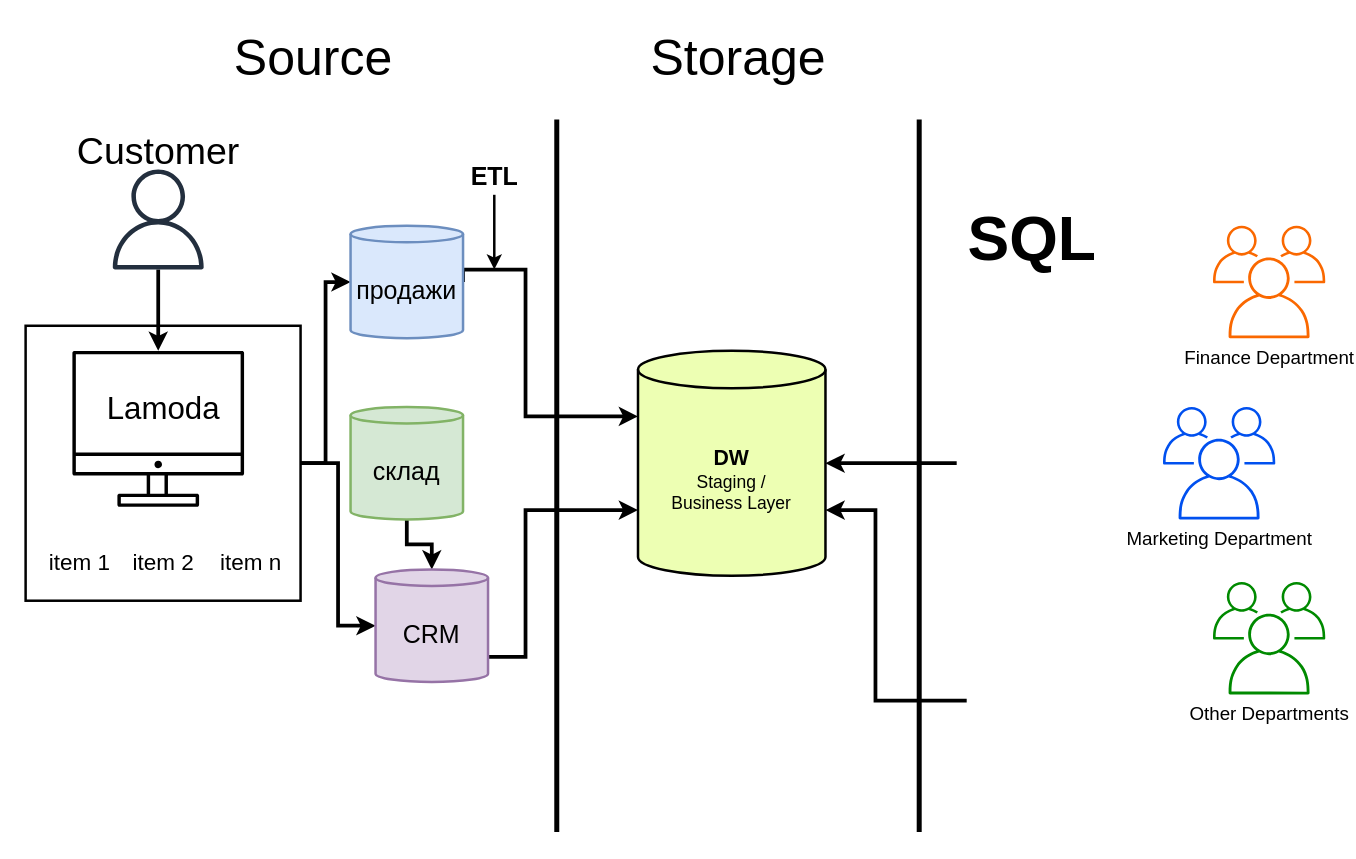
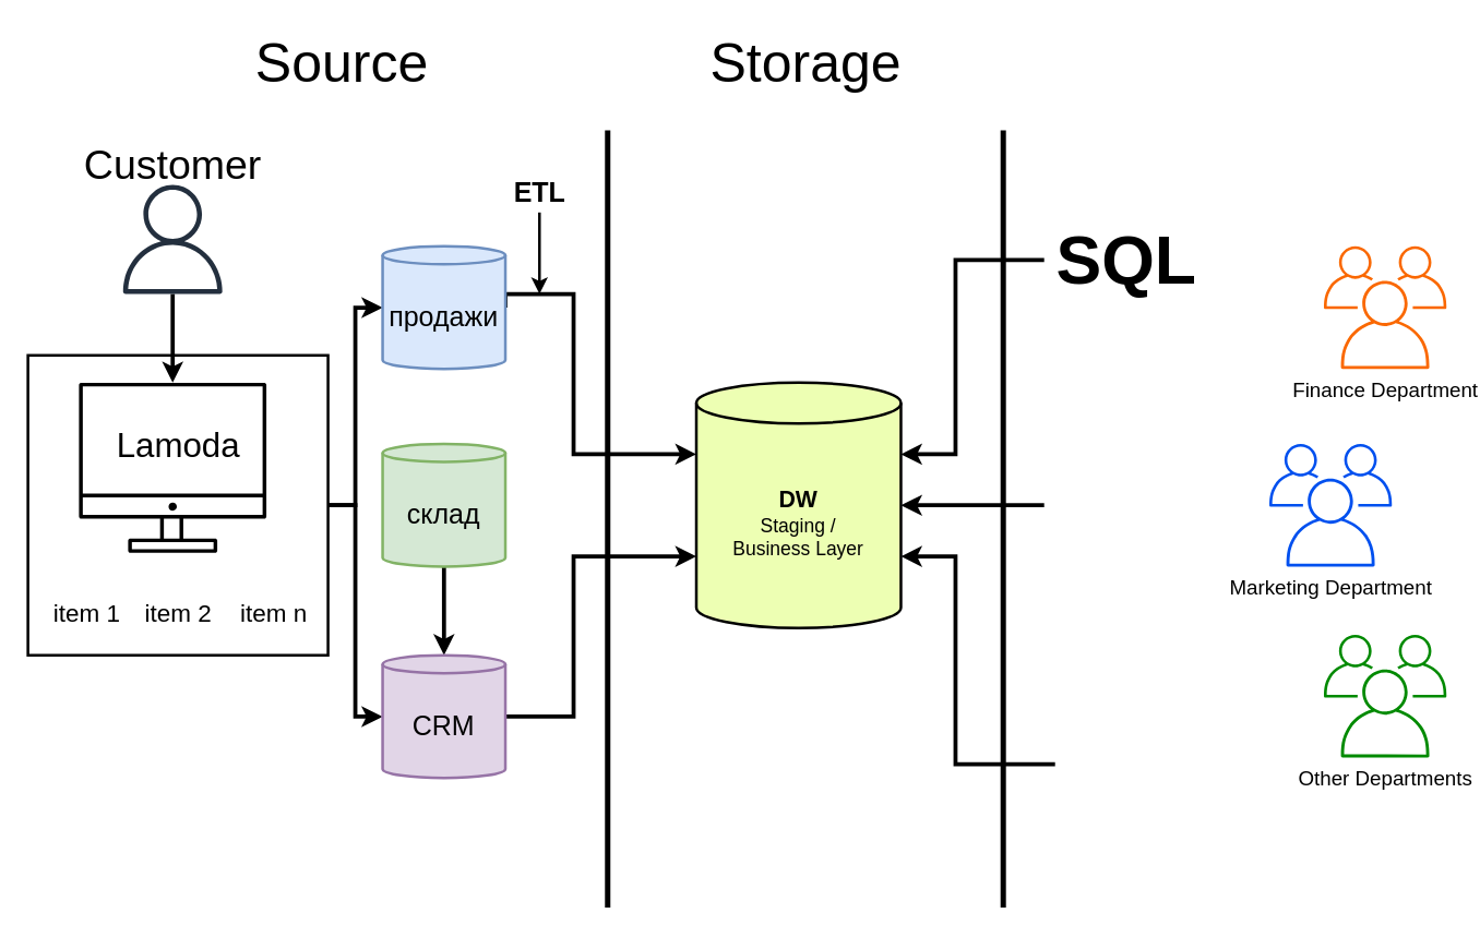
  <mxCell id="0" />
  <mxCell id="1" parent="0" />
  <mxCell id="2" style="edgeStyle=orthogonalEdgeStyle;rounded=0;orthogonalLoop=1;jettySize=auto;html=1;exitX=1;exitY=0.5;exitDx=0;exitDy=0;entryX=0;entryY=0.5;entryDx=0;entryDy=0;entryPerimeter=0;fontSize=14;fontColor=#000000;strokeWidth=3;" edge="1" parent="1" source="4" target="14"><mxGeometry relative="1" as="geometry" /></mxCell>
  <mxCell id="3" style="edgeStyle=orthogonalEdgeStyle;rounded=0;orthogonalLoop=1;jettySize=auto;html=1;entryX=0;entryY=0.5;entryDx=0;entryDy=0;entryPerimeter=0;labelBackgroundColor=none;fontSize=14;fontColor=#000000;fillColor=#96F5FF;strokeWidth=3;" edge="1" parent="1" source="4" target="18"><mxGeometry relative="1" as="geometry" /></mxCell>
  <mxCell id="4" value="" style="whiteSpace=wrap;html=1;aspect=fixed;rounded=0;shadow=0;glass=0;sketch=0;fontSize=17;strokeWidth=2;fillColor=none;" vertex="1" parent="1"><mxGeometry x="20" y="260" width="220" height="220" as="geometry" /></mxCell>
  <mxCell id="5" value="&lt;font style=&quot;font-size: 40px;&quot;&gt;Source&lt;/font&gt;" style="text;html=1;align=center;verticalAlign=middle;resizable=0;points=[];autosize=1;strokeColor=none;fontSize=40;" vertex="1" parent="1"><mxGeometry x="180" y="20" width="140" height="50" as="geometry" /></mxCell>
  <mxCell id="6" style="edgeStyle=orthogonalEdgeStyle;rounded=0;orthogonalLoop=1;jettySize=auto;html=1;fontSize=17;fontColor=#000000;strokeWidth=3;" edge="1" parent="1" source="7" target="8"><mxGeometry relative="1" as="geometry" /></mxCell>
  <mxCell id="7" value="" style="outlineConnect=0;fontColor=#232F3E;gradientColor=none;fillColor=#232F3E;strokeColor=none;dashed=0;verticalLabelPosition=bottom;verticalAlign=top;align=center;html=1;fontSize=12;fontStyle=0;aspect=fixed;pointerEvents=1;shape=mxgraph.aws4.user;" vertex="1" parent="1"><mxGeometry x="86.11" y="135" width="80" height="80" as="geometry" /></mxCell>
  <mxCell id="8" value="" style="outlineConnect=0;gradientColor=none;fontColor=#545B64;strokeColor=none;dashed=0;verticalLabelPosition=bottom;verticalAlign=top;align=center;html=1;fontSize=12;fontStyle=0;aspect=fixed;shape=mxgraph.aws4.illustration_desktop;pointerEvents=1;glass=1;strokeWidth=2;fillColor=#000000;" vertex="1" parent="1"><mxGeometry x="57.43" y="280" width="137.36" height="125" as="geometry" /></mxCell>
  <mxCell id="9" value="&lt;font style=&quot;font-size: 25px&quot;&gt;Lamoda&lt;/font&gt;" style="text;html=1;align=center;verticalAlign=middle;resizable=0;points=[];autosize=1;strokeColor=none;fontSize=17;fontColor=#000000;" vertex="1" parent="1"><mxGeometry x="75" y="310" width="110" height="30" as="geometry" /></mxCell>
  <mxCell id="10" value="&lt;font style=&quot;font-size: 18px&quot;&gt;item 1&lt;/font&gt;" style="text;html=1;align=center;verticalAlign=middle;resizable=0;points=[];autosize=1;strokeColor=none;fontSize=14;fontColor=#000000;" vertex="1" parent="1"><mxGeometry x="32.81" y="440" width="60" height="20" as="geometry" /></mxCell>
  <mxCell id="11" value="&lt;font style=&quot;font-size: 18px&quot;&gt;item 2&lt;/font&gt;" style="text;html=1;align=center;verticalAlign=middle;resizable=0;points=[];autosize=1;strokeColor=none;fontSize=14;fontColor=#000000;" vertex="1" parent="1"><mxGeometry x="100" y="440" width="60" height="20" as="geometry" /></mxCell>
  <mxCell id="12" value="&lt;font style=&quot;font-size: 18px&quot;&gt;item n&lt;/font&gt;" style="text;html=1;align=center;verticalAlign=middle;resizable=0;points=[];autosize=1;strokeColor=none;fontSize=14;fontColor=#000000;" vertex="1" parent="1"><mxGeometry x="170" y="440" width="60" height="20" as="geometry" /></mxCell>
  <mxCell id="13" style="edgeStyle=orthogonalEdgeStyle;rounded=0;orthogonalLoop=1;jettySize=auto;html=1;exitX=1;exitY=0.5;exitDx=0;exitDy=0;exitPerimeter=0;entryX=0;entryY=0;entryDx=0;entryDy=52.5;entryPerimeter=0;labelBackgroundColor=none;fontSize=14;fontColor=#000000;fillColor=#96F5FF;strokeWidth=3;" edge="1" parent="1" source="14" target="21"><mxGeometry relative="1" as="geometry"><Array as="points"><mxPoint x="420" y="215" /><mxPoint x="420" y="332" /></Array></mxGeometry></mxCell>
  <mxCell id="14" value="&lt;font style=&quot;font-size: 20px&quot;&gt;продажи&lt;/font&gt;" style="shape=cylinder3;whiteSpace=wrap;html=1;boundedLbl=1;backgroundOutline=1;size=6.6;rounded=0;shadow=0;glass=0;sketch=0;fontSize=14;strokeWidth=2;fillColor=#dae8fc;strokeColor=#6c8ebf;" vertex="1" parent="1"><mxGeometry x="280" y="180" width="90" height="90" as="geometry" /></mxCell>
  <mxCell id="15" style="edgeStyle=orthogonalEdgeStyle;orthogonalLoop=1;jettySize=auto;html=1;fontSize=17;fontColor=#000000;rounded=0;strokeWidth=3;" edge="1" parent="1" source="16" target="18"><mxGeometry relative="1" as="geometry" /></mxCell>
  <mxCell id="16" value="&lt;font style=&quot;font-size: 20px&quot;&gt;склад&lt;/font&gt;" style="shape=cylinder3;whiteSpace=wrap;html=1;boundedLbl=1;backgroundOutline=1;size=6.6;rounded=0;shadow=0;glass=0;sketch=0;fontSize=14;strokeWidth=2;fillColor=#d5e8d4;strokeColor=#82b366;" vertex="1" parent="1"><mxGeometry x="280" y="325" width="90" height="90" as="geometry" /></mxCell>
  <mxCell id="17" style="edgeStyle=orthogonalEdgeStyle;rounded=0;orthogonalLoop=1;jettySize=auto;html=1;entryX=0;entryY=0;entryDx=0;entryDy=127.5;entryPerimeter=0;labelBackgroundColor=none;fontSize=14;fontColor=#000000;fillColor=#96F5FF;strokeWidth=3;" edge="1" parent="1" source="18" target="21"><mxGeometry relative="1" as="geometry"><Array as="points"><mxPoint x="420" y="525" /><mxPoint x="420" y="407" /></Array></mxGeometry></mxCell>
- <mxCell id="18" value="&lt;font style=&quot;font-size: 20px&quot;&gt;CRM&lt;/font&gt;" style="shape=cylinder3;whiteSpace=wrap;html=1;boundedLbl=1;backgroundOutline=1;size=6.6;rounded=0;shadow=0;glass=0;sketch=0;fontSize=14;strokeWidth=2;fillColor=#e1d5e7;strokeColor=#9673a6;" vertex="1" parent="1"><mxGeometry x="300" y="455" width="90" height="90" as="geometry" /></mxCell>
+ <mxCell id="18" value="&lt;font style=&quot;font-size: 20px&quot;&gt;CRM&lt;/font&gt;" style="shape=cylinder3;whiteSpace=wrap;html=1;boundedLbl=1;backgroundOutline=1;size=6.6;rounded=0;shadow=0;glass=0;sketch=0;fontSize=14;strokeWidth=2;fillColor=#e1d5e7;strokeColor=#9673a6;" vertex="1" parent="1"><mxGeometry x="280" y="480" width="90" height="90" as="geometry" /></mxCell>
  <mxCell id="19" value="&lt;font style=&quot;font-size: 30px&quot;&gt;Customer&lt;/font&gt;" style="text;html=1;align=center;verticalAlign=middle;resizable=0;points=[];autosize=1;strokeColor=none;fontSize=14;fontColor=#000000;" vertex="1" parent="1"><mxGeometry x="51.11" y="105" width="150" height="30" as="geometry" /></mxCell>
  <mxCell id="20" value="&lt;font style=&quot;font-size: 40px;&quot;&gt;Storage&lt;/font&gt;" style="text;html=1;align=center;verticalAlign=middle;resizable=0;points=[];autosize=1;strokeColor=none;fontSize=40;" vertex="1" parent="1"><mxGeometry x="510" y="20" width="160" height="50" as="geometry" /></mxCell>
  <mxCell id="21" value="&lt;font style=&quot;font-size: 17px&quot;&gt;&lt;b&gt;DW&lt;/b&gt;&lt;/font&gt;&lt;br&gt;Staging /&lt;br&gt;Business Layer" style="shape=cylinder3;whiteSpace=wrap;html=1;boundedLbl=1;backgroundOutline=1;size=15;rounded=0;shadow=0;glass=0;sketch=0;fontSize=14;fontColor=#000000;strokeWidth=2;fillColor=#EDFFB3;gradientColor=none;" vertex="1" parent="1"><mxGeometry x="510" y="280" width="150" height="180" as="geometry" /></mxCell>
  <mxCell id="22" style="edgeStyle=orthogonalEdgeStyle;rounded=0;orthogonalLoop=1;jettySize=auto;html=1;labelBackgroundColor=none;fontSize=20;fontColor=#000000;strokeWidth=2;fillColor=#96F5FF;verticalAlign=middle;" edge="1" parent="1" source="23"><mxGeometry relative="1" as="geometry"><mxPoint x="395" y="215" as="targetPoint" /></mxGeometry></mxCell>
  <mxCell id="23" value="&lt;font style=&quot;font-size: 20px;&quot;&gt;&lt;span style=&quot;font-size: 20px;&quot;&gt;&lt;span style=&quot;font-size: 20px;&quot;&gt;ETL&lt;/span&gt;&lt;/span&gt;&lt;/font&gt;" style="text;html=1;align=center;verticalAlign=middle;resizable=0;points=[];autosize=1;strokeColor=none;fontSize=20;fontColor=#000000;fillColor=#ffffff;strokeWidth=3;fontStyle=1" vertex="1" parent="1"><mxGeometry x="370" y="125" width="50" height="30" as="geometry" /></mxCell>
  <mxCell id="24" value="&lt;font style=&quot;font-size: 15px&quot;&gt;Finance Department&lt;/font&gt;" style="outlineConnect=0;strokeColor=#C73500;dashed=0;verticalLabelPosition=bottom;verticalAlign=top;align=center;html=1;fontSize=12;fontStyle=0;aspect=fixed;shape=mxgraph.aws4.illustration_users;pointerEvents=1;rounded=0;shadow=0;glass=0;sketch=0;fillColor=#fa6800;fontColor=#000000;" vertex="1" parent="1"><mxGeometry x="970" y="180" width="90" height="90" as="geometry" /></mxCell>
  <mxCell id="25" value="&lt;font color=&quot;#000000&quot; style=&quot;font-size: 15px&quot;&gt;Marketing Department&lt;/font&gt;" style="outlineConnect=0;fontColor=#ffffff;strokeColor=#001DBC;dashed=0;verticalLabelPosition=bottom;verticalAlign=top;align=center;html=1;fontSize=12;fontStyle=0;aspect=fixed;shape=mxgraph.aws4.illustration_users;pointerEvents=1;rounded=0;shadow=0;glass=0;sketch=0;fillColor=#0050ef;" vertex="1" parent="1"><mxGeometry x="930" y="325" width="90" height="90" as="geometry" /></mxCell>
  <mxCell id="26" value="&lt;font color=&quot;#000000&quot; style=&quot;font-size: 15px&quot;&gt;Other Departments&lt;/font&gt;" style="outlineConnect=0;strokeColor=#005700;dashed=0;verticalLabelPosition=bottom;verticalAlign=top;align=center;html=1;fontSize=12;fontStyle=0;aspect=fixed;shape=mxgraph.aws4.illustration_users;pointerEvents=1;rounded=0;shadow=0;glass=0;sketch=0;fillColor=#008a00;fontColor=#ffffff;" vertex="1" parent="1"><mxGeometry x="970" y="465" width="90" height="90" as="geometry" /></mxCell>
+ <mxCell id="27" style="edgeStyle=orthogonalEdgeStyle;rounded=0;orthogonalLoop=1;jettySize=auto;html=1;entryX=1;entryY=0;entryDx=0;entryDy=52.5;entryPerimeter=0;labelBackgroundColor=none;fontSize=30;fontColor=#000000;fillColor=#96F5FF;strokeWidth=3;" edge="1" parent="1" source="28" target="21"><mxGeometry relative="1" as="geometry"><Array as="points"><mxPoint x="700" y="190" /><mxPoint x="700" y="332" /></Array></mxGeometry></mxCell>
  <mxCell id="28" value="&lt;b&gt;&lt;font style=&quot;font-size: 50px&quot;&gt;SQL&lt;/font&gt;&lt;/b&gt;" style="text;html=1;align=center;verticalAlign=middle;resizable=0;points=[];autosize=1;strokeColor=none;fontSize=30;fontColor=#000000;" vertex="1" parent="1"><mxGeometry x="765" y="165" width="120" height="50" as="geometry" /></mxCell>
  <mxCell id="29" style="edgeStyle=orthogonalEdgeStyle;rounded=0;orthogonalLoop=1;jettySize=auto;html=1;entryX=1;entryY=0.5;entryDx=0;entryDy=0;entryPerimeter=0;labelBackgroundColor=none;fontSize=30;fontColor=#000000;fillColor=#96F5FF;strokeWidth=3;" edge="1" parent="1" source="30" target="21"><mxGeometry relative="1" as="geometry" /></mxCell>
  <mxCell id="30" value="" style="shape=image;html=1;verticalAlign=top;verticalLabelPosition=bottom;labelBackgroundColor=#ffffff;imageAspect=0;aspect=fixed;image=https://cdn0.iconfinder.com/data/icons/social-media-logo-4/32/Social_Media_power_bi-128.png;rounded=0;shadow=0;glass=0;sketch=0;fontSize=14;fontColor=#000000;strokeColor=#FFFFFF;strokeWidth=2;fillColor=#EDFFB3;gradientColor=none;" vertex="1" parent="1"><mxGeometry x="765" y="310" width="120" height="120" as="geometry" /></mxCell>
  <mxCell id="31" style="edgeStyle=orthogonalEdgeStyle;rounded=0;orthogonalLoop=1;jettySize=auto;html=1;entryX=1;entryY=0;entryDx=0;entryDy=127.5;entryPerimeter=0;labelBackgroundColor=none;fontSize=30;fontColor=#000000;fillColor=#96F5FF;strokeWidth=3;" edge="1" parent="1" source="32" target="21"><mxGeometry relative="1" as="geometry"><Array as="points"><mxPoint x="700" y="560" /><mxPoint x="700" y="407" /></Array></mxGeometry></mxCell>
  <mxCell id="32" value="" style="shape=image;html=1;verticalAlign=top;verticalLabelPosition=bottom;labelBackgroundColor=#ffffff;imageAspect=0;aspect=fixed;image=https://cdn3.iconfinder.com/data/icons/brands-applications/512/Excel_D-128.png;rounded=0;shadow=0;glass=0;sketch=0;fontSize=30;fontColor=#000000;strokeColor=#FFFFFF;strokeWidth=2;fillColor=#EDFFB3;gradientColor=none;" vertex="1" parent="1"><mxGeometry x="773" y="504" width="112" height="112" as="geometry" /></mxCell>
  <mxCell id="33" value="" style="line;strokeWidth=4;direction=south;html=1;perimeter=backbonePerimeter;points=[];outlineConnect=0;labelBorderColor=#000000;" vertex="1" parent="1"><mxGeometry x="440" y="95" width="10" height="570" as="geometry" /></mxCell>
  <mxCell id="34" value="" style="line;strokeWidth=4;direction=south;html=1;perimeter=backbonePerimeter;points=[];outlineConnect=0;labelBorderColor=#000000;" vertex="1" parent="1"><mxGeometry x="730" y="95" width="10" height="570" as="geometry" /></mxCell>
